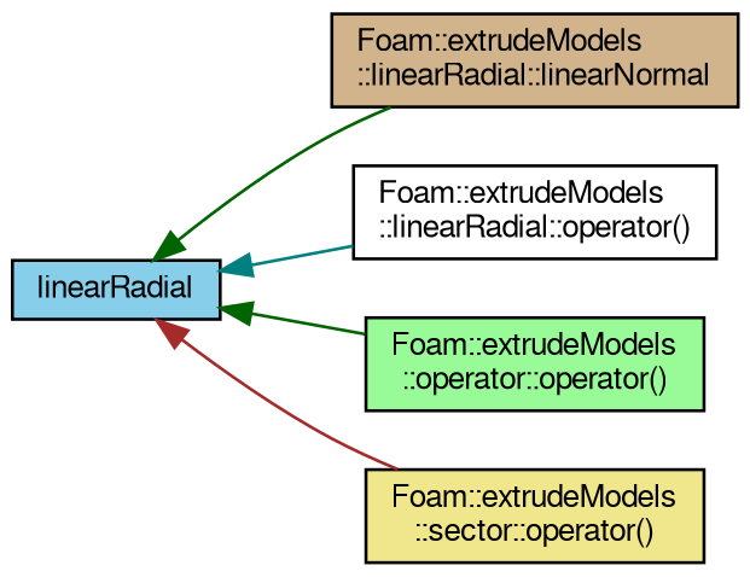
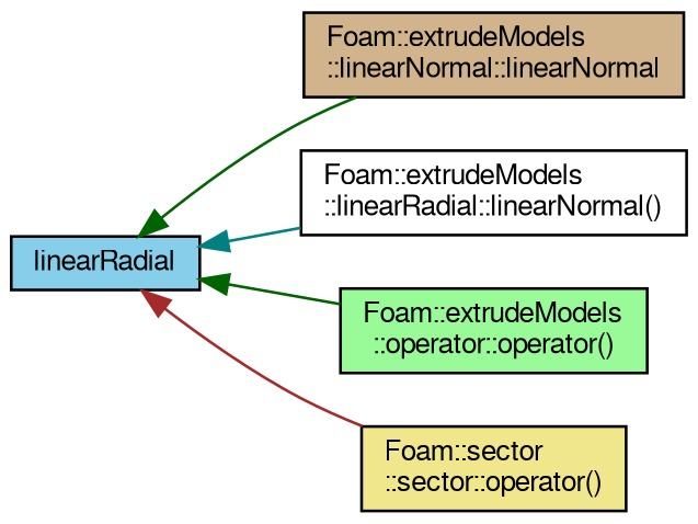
  digraph {
    rankdir=LR
    node [color=black fontname=FreeSans fontsize=10 shape=record style=filled]
    edge [color=darkgreen dir=back fontname=FreeSans fontsize=10 labelfontname=FreeSans labelfontsize=10 style=solid]
    n1 [fillcolor=skyblue fontcolor=black height=0.2 label=linearRadial width=0.4]
-   n2 [fillcolor=tan height=0.2 label="Foam::extrudeModels\l::linearRadial::linearNormal" width=0.4]
-   n3 [fillcolor=white height=0.2 label="Foam::extrudeModels\l::linearRadial::operator()" width=0.4]
+   n2 [fillcolor=tan height=0.2 label="Foam::extrudeModels\l::linearNormal::linearNormal" width=0.4]
+   n3 [fillcolor=white height=0.2 label="Foam::extrudeModels\l::linearRadial::linearNormal()" width=0.4]
    n4 [fillcolor=palegreen height=0.2 label="Foam::extrudeModels\l::operator::operator()" width=0.4]
-   n5 [fillcolor=khaki height=0.2 label="Foam::extrudeModels\l::sector::operator()" width=0.4]
+   n5 [fillcolor=khaki height=0.2 label="Foam::sector\l::sector::operator()" width=0.4]
    n1 -> n2
    n1 -> n3 [color=teal]
    n1 -> n4
    n1 -> n5 [color=brown]
  }
